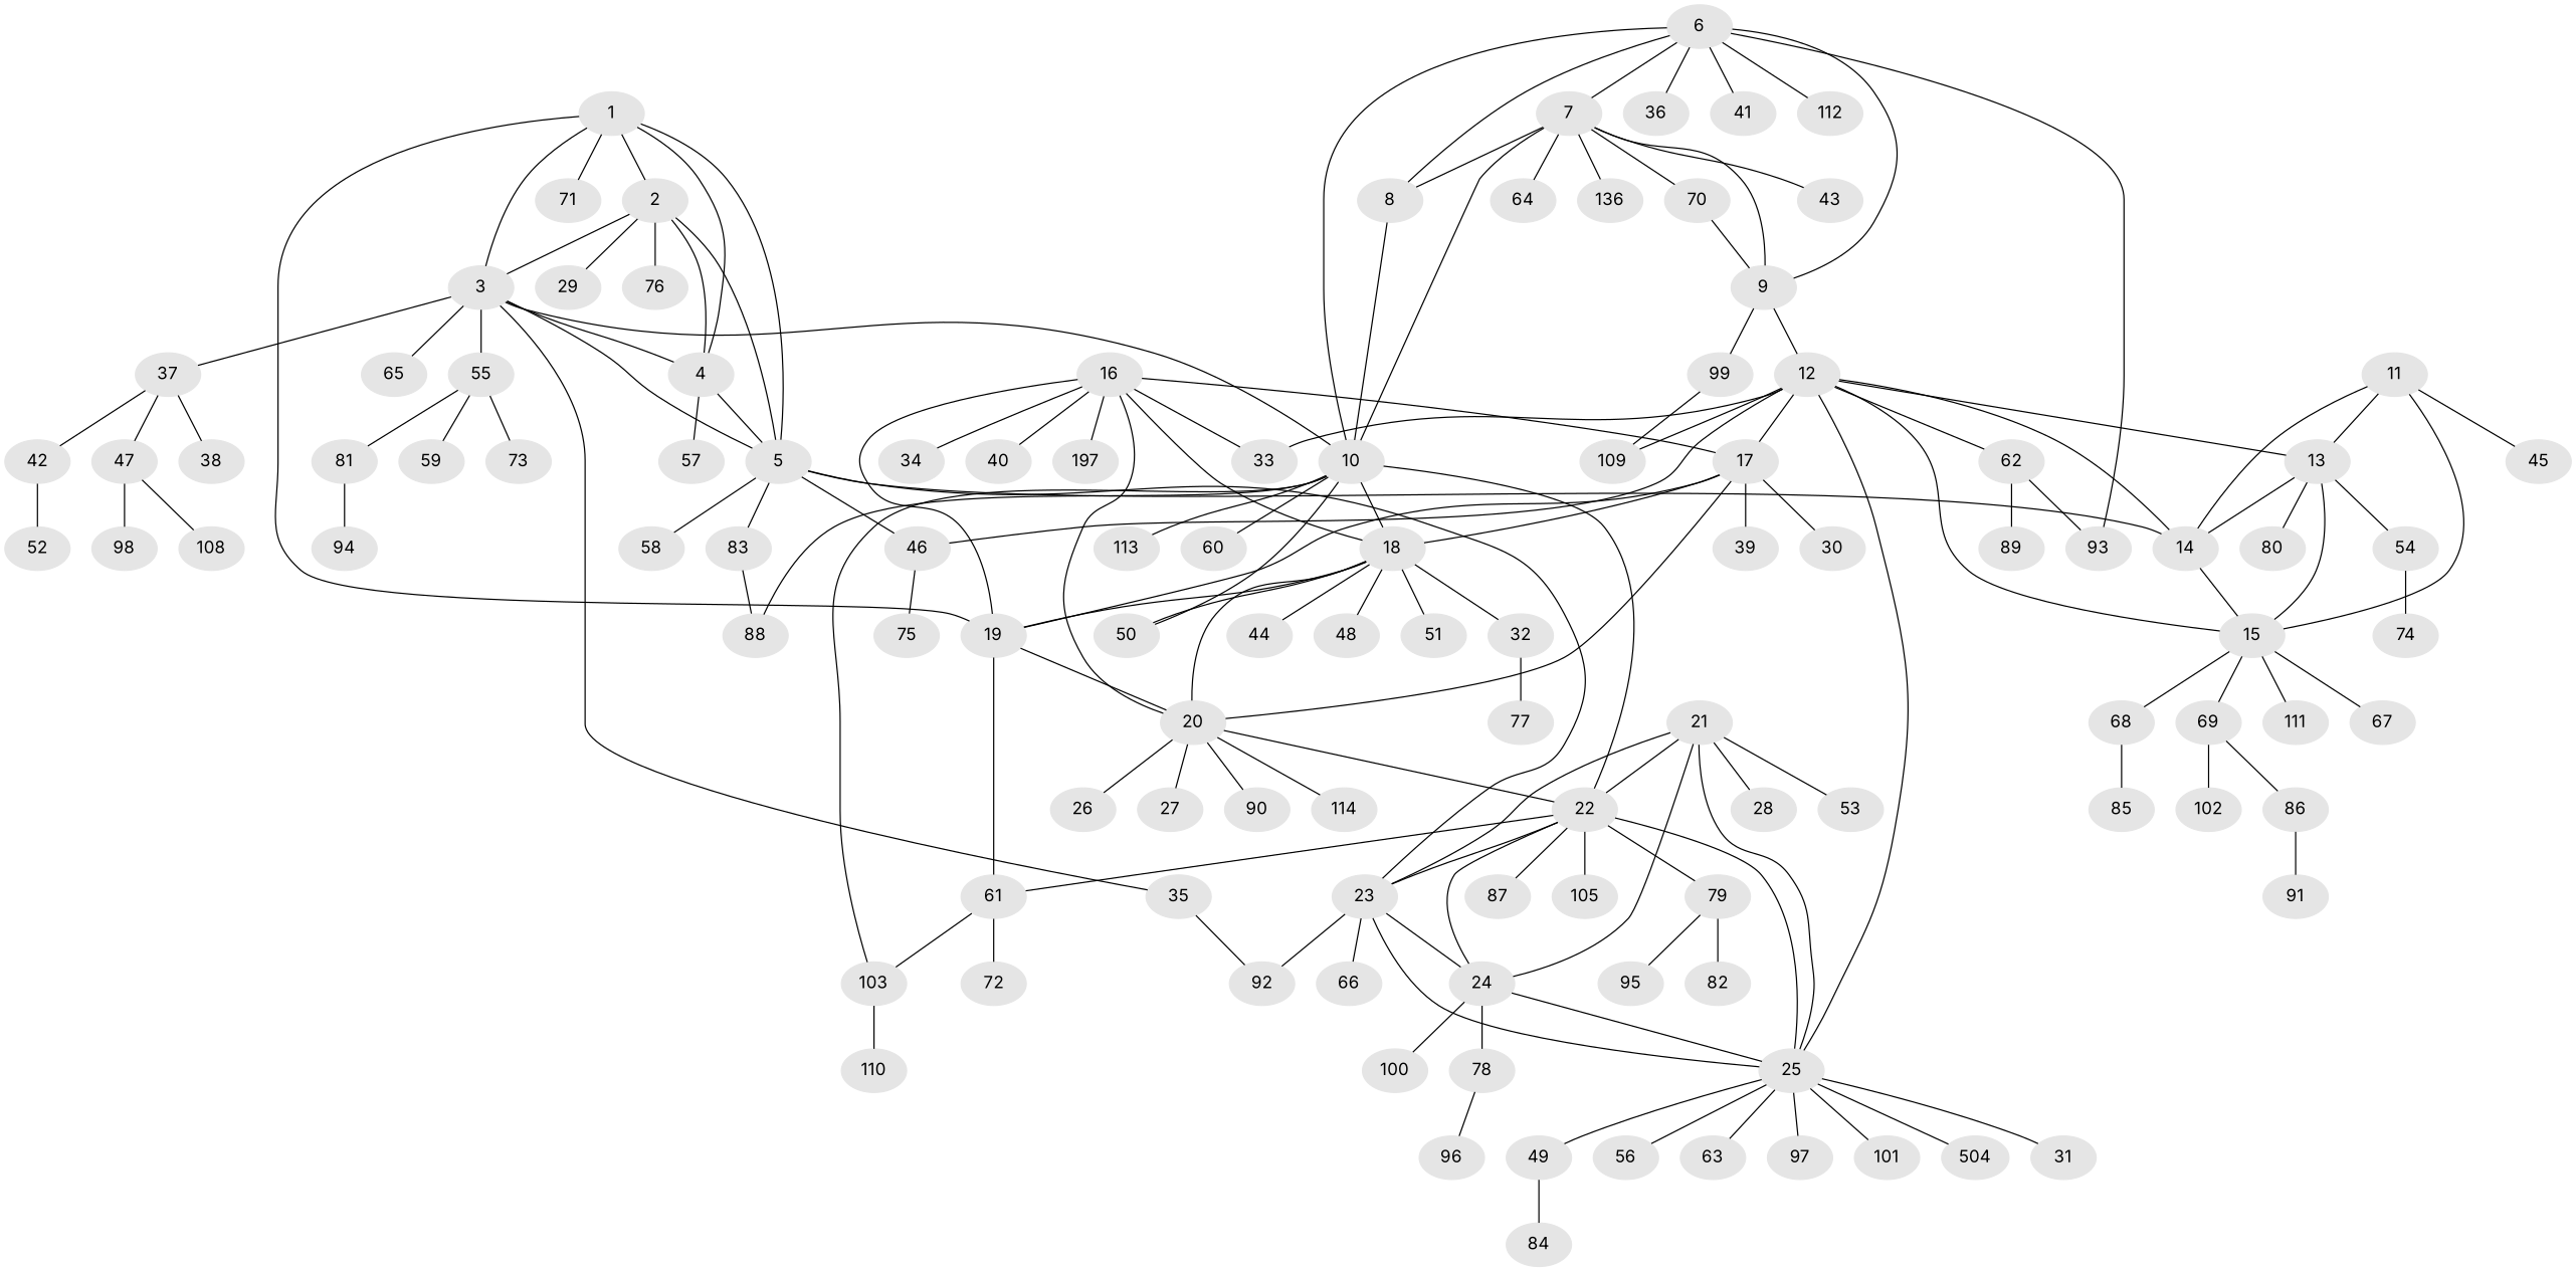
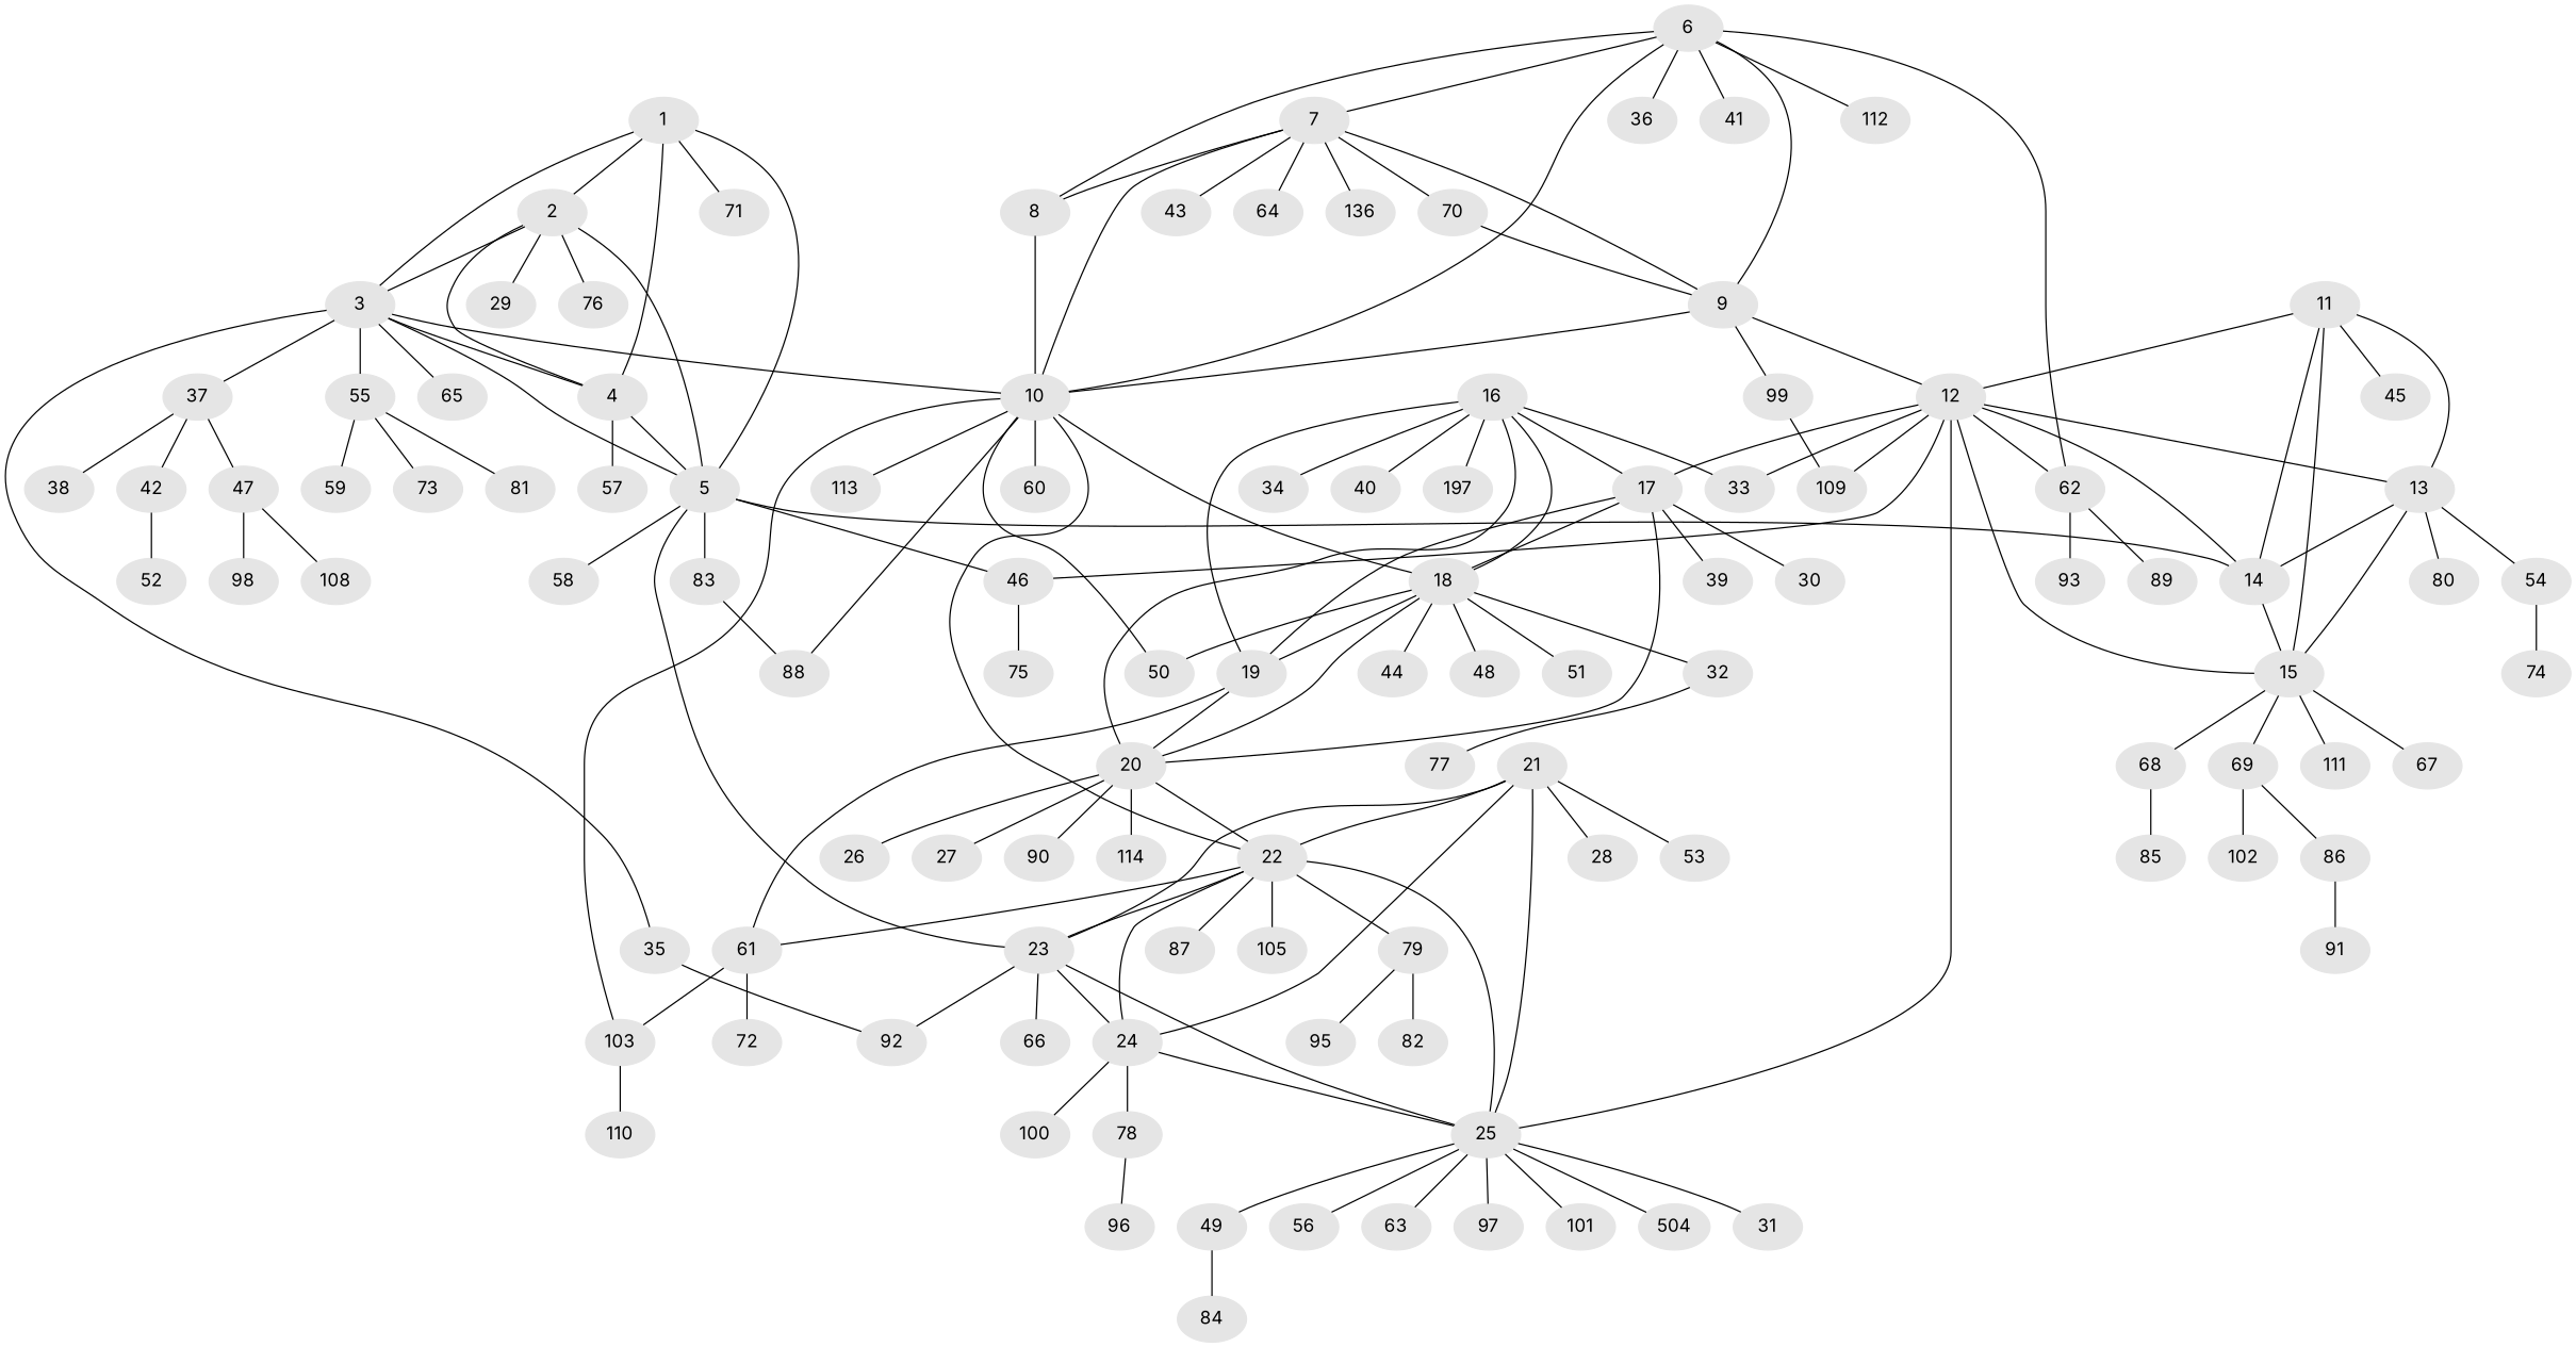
  graph {
    fontname=Inter
    node [color=gray90 fontname=Inter style=filled]
    edge [fontname=Inter]
    1
    2
    3
    4
    5
    19
    71
    29
    76
    10
    35
    37
    55
    65
    57
    14
    23
    46
    58
    83
    20
    61
    18
    22
    50
    60
    88
    103
    113
    92
    38
    42
    47
    59
    73
    81
    15
    25
    24
    66
    75
    6
    7
    8
    9
    36
    41
    62
    112
    43
    64
    70
    n53 [label=136]
    12
    99
    89
    93
    13
    17
    33
    109
    32
    44
    48
    51
    79
    87
    105
    110
    11
    45
    54
    80
    67
    68
    69
    111
    30
    39
    31
    49
    56
    63
    97
    101
    n86 [label=504]
    74
    85
    86
    102
    16
    34
    40
    n94 [label=197]
    26
    27
    90
    114
    77
    72
    21
    28
    53
    78
    100
    82
    95
    96
    84
    52
    98
    108
-   94
    91
    1 -- 2
    1 -- 3
    1 -- 4
    1 -- 5
-   1 -- 19
    1 -- 71
    2 -- 3
    2 -- 4
    2 -- 5
    2 -- 29
    2 -- 76
    3 -- 4
    3 -- 5
    3 -- 10
    3 -- 35
    3 -- 37
    3 -- 55
    3 -- 65
    4 -- 5
    4 -- 57
    5 -- 14
    5 -- 23
    5 -- 46
    5 -- 58
    5 -- 83
    19 -- 20
    19 -- 61
    10 -- 18
    10 -- 22
    10 -- 50
    10 -- 60
    10 -- 88
    10 -- 103
    10 -- 113
    35 -- 92
    37 -- 38
    37 -- 42
    37 -- 47
    55 -- 59
    55 -- 73
    55 -- 81
    14 -- 15
    23 -- 92
    23 -- 25
    23 -- 24
    23 -- 66
    46 -- 75
    83 -- 88
    20 -- 22
    20 -- 26
    20 -- 27
    20 -- 90
    20 -- 114
    61 -- 103
    61 -- 72
    18 -- 19
    18 -- 20
    18 -- 50
    18 -- 32
    18 -- 44
    18 -- 48
    18 -- 51
    22 -- 23
    22 -- 61
    22 -- 25
    22 -- 24
    22 -- 79
    22 -- 87
    22 -- 105
    103 -- 110
    42 -- 52
    47 -- 98
    47 -- 108
-   81 -- 94
    15 -- 67
    15 -- 68
    15 -- 69
    15 -- 111
    25 -- 31
    25 -- 49
    25 -- 56
    25 -- 63
    25 -- 97
    25 -- 101
    25 -- n86
    24 -- 25
    24 -- 78
    24 -- 100
    6 -- 10
    6 -- 7
    6 -- 8
    6 -- 9
    6 -- 36
    6 -- 41
-   6 -- 93
+   6 -- 62
    6 -- 112
    7 -- 10
    7 -- 8
    7 -- 9
    7 -- 43
    7 -- 64
    7 -- 70
    7 -- n53
    8 -- 10
+   9 -- 10
    9 -- 12
    9 -- 99
    62 -- 89
    62 -- 93
    70 -- 9
    12 -- 14
    12 -- 46
    12 -- 15
    12 -- 25
    12 -- 62
    12 -- 13
    12 -- 17
    12 -- 33
    12 -- 109
    99 -- 109
    13 -- 14
    13 -- 15
    13 -- 54
    13 -- 80
    17 -- 19
    17 -- 20
    17 -- 18
    17 -- 30
    17 -- 39
    32 -- 77
    79 -- 82
    79 -- 95
    11 -- 14
    11 -- 15
+   11 -- 12
    11 -- 13
    11 -- 45
    54 -- 74
    68 -- 85
    69 -- 86
    69 -- 102
    49 -- 84
    86 -- 91
    16 -- 19
    16 -- 20
    16 -- 18
    16 -- 17
    16 -- 33
    16 -- 34
    16 -- 40
    16 -- n94
    21 -- 23
    21 -- 22
    21 -- 25
    21 -- 24
    21 -- 28
    21 -- 53
    78 -- 96
  }
